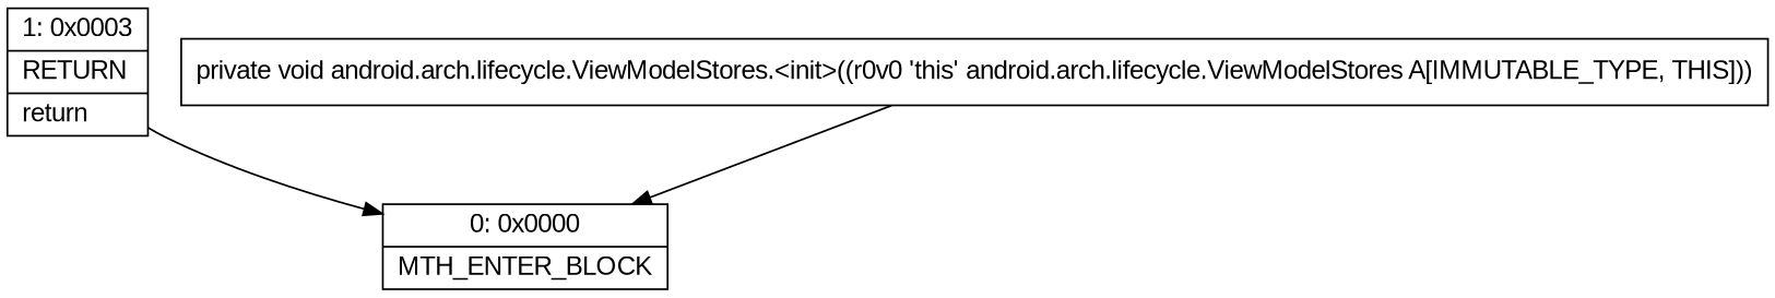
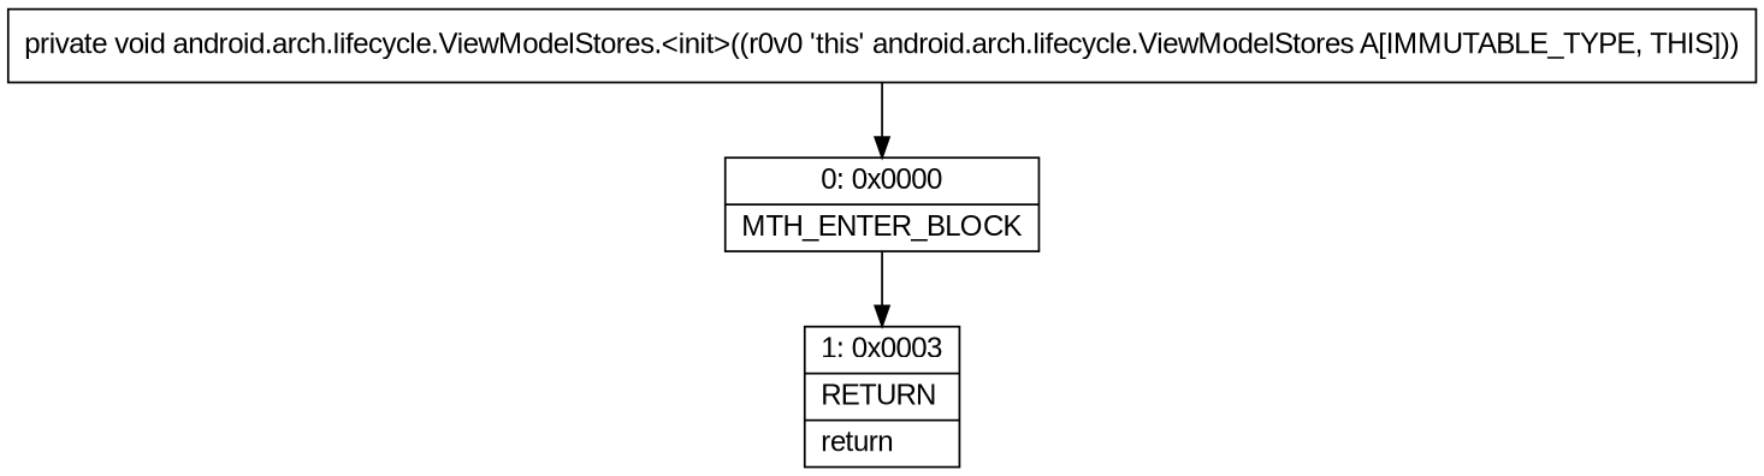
  digraph {
    fontname="Liberation Sans"
    node [shape=record fontname="Liberation Sans"]
    edge [fontname="Liberation Sans"]
    n1 [label="{0\:\ 0x0000|MTH_ENTER_BLOCK\l}"]
    n2 [label="{1\:\ 0x0003|RETURN\l|return\l}"]
    n3 [label="{private void android.arch.lifecycle.ViewModelStores.\<init\>((r0v0 'this' android.arch.lifecycle.ViewModelStores A[IMMUTABLE_TYPE, THIS])) }"]
-   n2 -> n1
+   n1 -> n2
    n3 -> n1
  }
